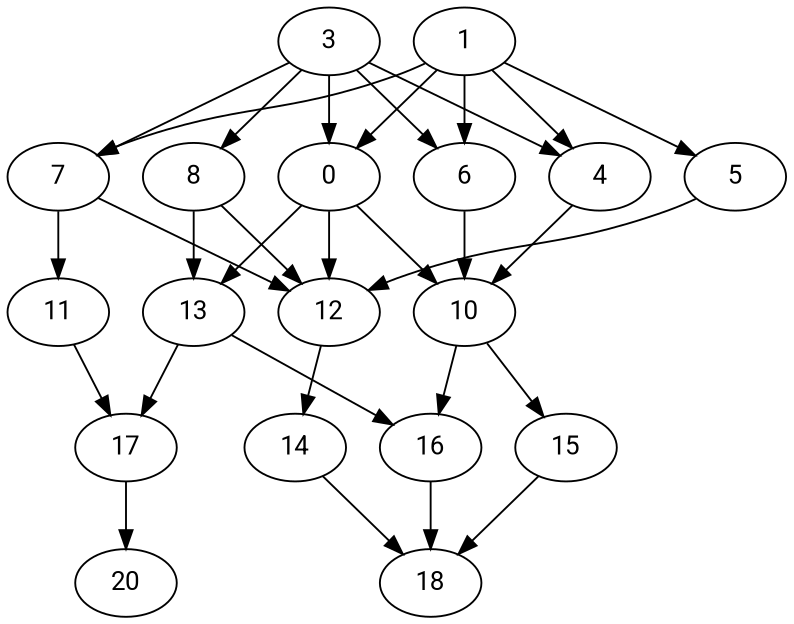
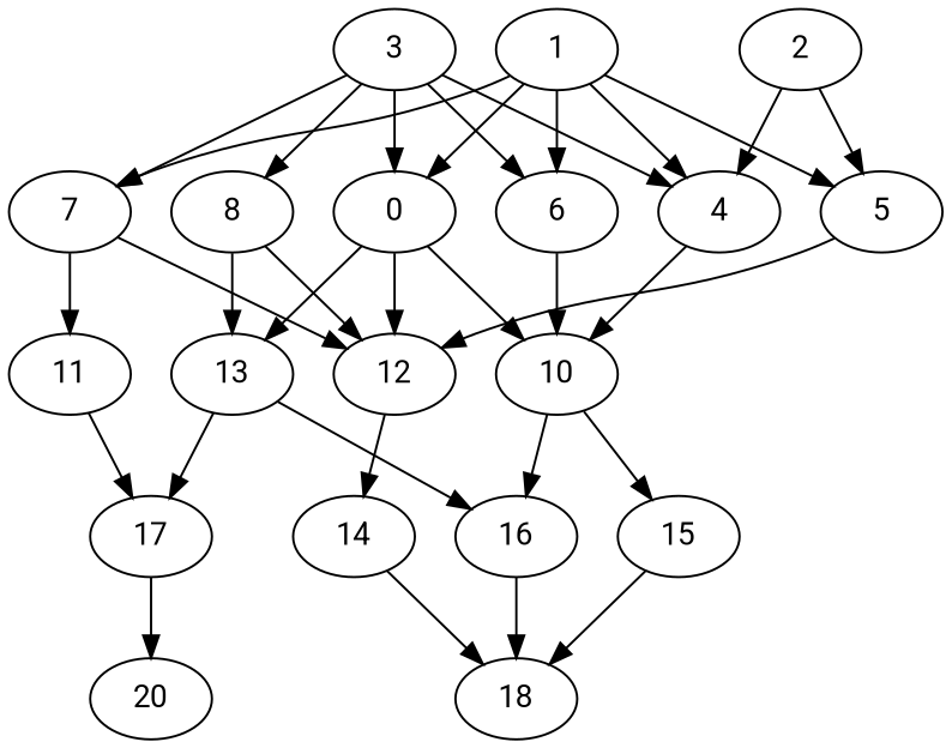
  digraph {
    fontname=Roboto
    node [alpha=0.06 fontname=Roboto]
    edge [fontname=Roboto]
    1 [alpha=0.13 expect_size=32365568]
    4 [expect_size=13661184]
    5 [alpha=0.09 expect_size=6274048]
    6 [alpha=0.09 expect_size=38688768]
    7 [alpha=0.14 expect_size=34948096]
    n6 [alpha=0.19 expect_size=45986816 label=0]
    10 [alpha=0.02 expect_size=27622400]
    12 [alpha=0.11 expect_size=45088768]
    11 [alpha=0.10 expect_size=15160320]
    13 [expect_size=51191808]
    15 [alpha=0.15 expect_size=52001792]
    16 [alpha=0.16 expect_size=26928128]
    14 [alpha=0.04 expect_size=38866944]
    17 [alpha=0.01 expect_size=47646720]
+   2 [alpha=0.03 expect_size=36414464]
    3 [alpha=0.15 expect_size=32594944]
    8 [alpha=0.18 expect_size=50128896]
    18 [alpha=0.18 expect_size=34240512]
    20 [alpha=0.19 expect_size=25583616]
    1 -> 4
    1 -> 5
    1 -> 6
    1 -> 7
    1 -> n6
    4 -> 10
    5 -> 12
    6 -> 10
    7 -> 12
    7 -> 11
    n6 -> 10
    n6 -> 12
    n6 -> 13
    10 -> 15
    10 -> 16
    12 -> 14
    11 -> 17
    13 -> 16
    13 -> 17
    15 -> 18
    16 -> 18
    14 -> 18
    17 -> 20
+   2 -> 4
+   2 -> 5
    3 -> 4
    3 -> 6
    3 -> 7
    3 -> n6
    3 -> 8
    8 -> 12
    8 -> 13
  }
